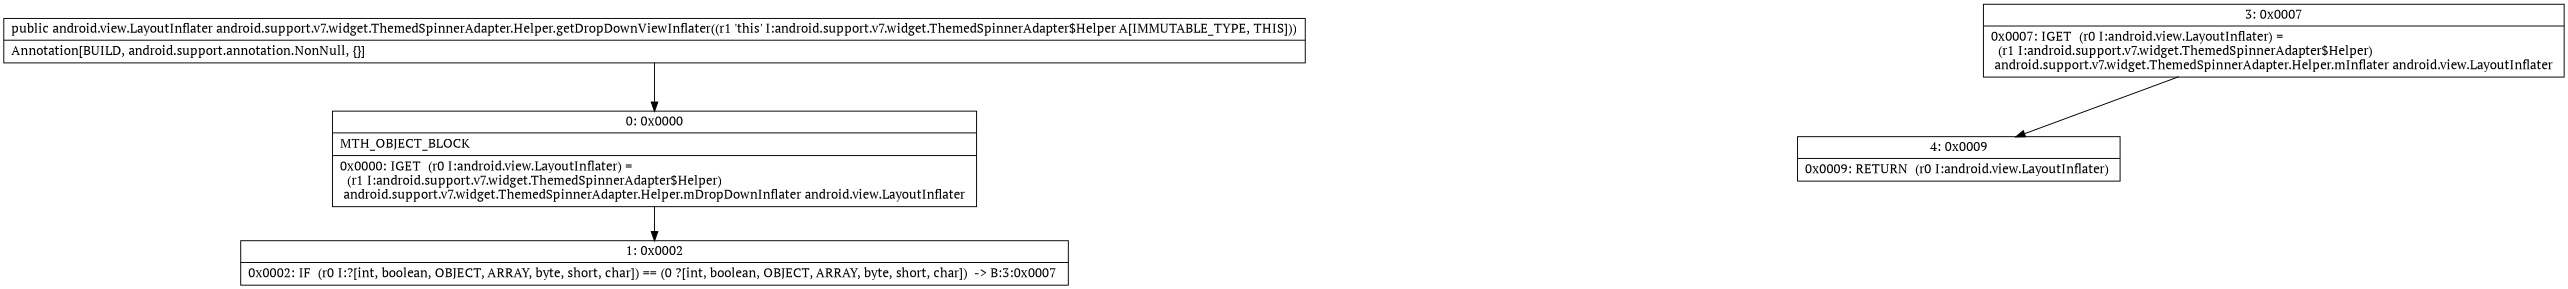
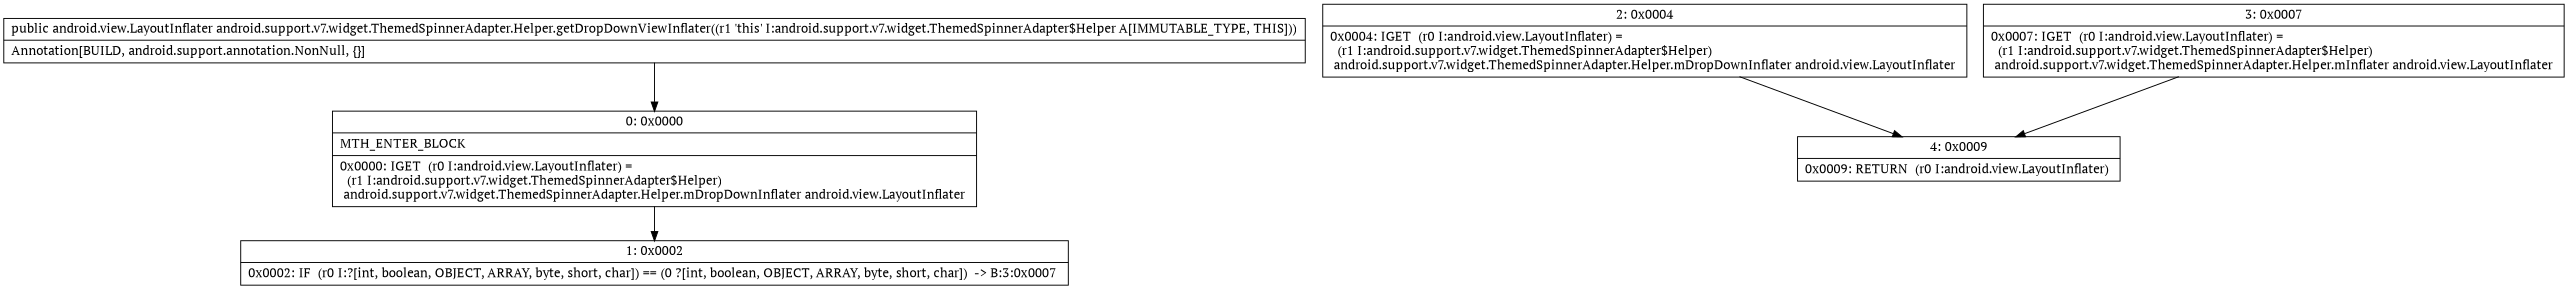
  digraph {
    fontname="PT Serif"
    node [fontname="PT Serif" shape=record]
    edge [fontname="PT Serif"]
-   n1 [label="{0\:\ 0x0000|MTH_OBJECT_BLOCK\l|0x0000: IGET  (r0 I:android.view.LayoutInflater) = \l  (r1 I:android.support.v7.widget.ThemedSpinnerAdapter$Helper)\l android.support.v7.widget.ThemedSpinnerAdapter.Helper.mDropDownInflater android.view.LayoutInflater \l}"]
+   n1 [label="{0\:\ 0x0000|MTH_ENTER_BLOCK\l|0x0000: IGET  (r0 I:android.view.LayoutInflater) = \l  (r1 I:android.support.v7.widget.ThemedSpinnerAdapter$Helper)\l android.support.v7.widget.ThemedSpinnerAdapter.Helper.mDropDownInflater android.view.LayoutInflater \l}"]
    n2 [label="{1\:\ 0x0002|0x0002: IF  (r0 I:?[int, boolean, OBJECT, ARRAY, byte, short, char]) == (0 ?[int, boolean, OBJECT, ARRAY, byte, short, char])  \-\> B:3:0x0007 \l}"]
+   n3 [label="{2\:\ 0x0004|0x0004: IGET  (r0 I:android.view.LayoutInflater) = \l  (r1 I:android.support.v7.widget.ThemedSpinnerAdapter$Helper)\l android.support.v7.widget.ThemedSpinnerAdapter.Helper.mDropDownInflater android.view.LayoutInflater \l}"]
    n4 [label="{4\:\ 0x0009|0x0009: RETURN  (r0 I:android.view.LayoutInflater) \l}"]
    n5 [label="{3\:\ 0x0007|0x0007: IGET  (r0 I:android.view.LayoutInflater) = \l  (r1 I:android.support.v7.widget.ThemedSpinnerAdapter$Helper)\l android.support.v7.widget.ThemedSpinnerAdapter.Helper.mInflater android.view.LayoutInflater \l}"]
    n6 [label="{public android.view.LayoutInflater android.support.v7.widget.ThemedSpinnerAdapter.Helper.getDropDownViewInflater((r1 'this' I:android.support.v7.widget.ThemedSpinnerAdapter$Helper A[IMMUTABLE_TYPE, THIS]))  | Annotation[BUILD, android.support.annotation.NonNull, \{\}]\l}"]
    n1 -> n2
+   n3 -> n4
    n5 -> n4
    n6 -> n1
  }
